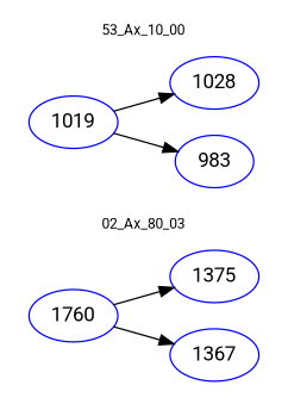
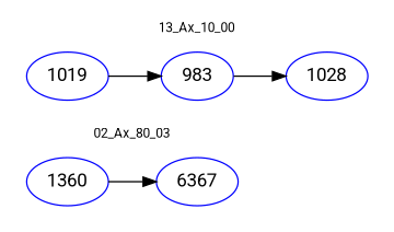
  digraph {
    fontname=Roboto
    rankdir=LR
    node [color=blue fontname=Roboto]
    edge [color=black fontname=Roboto]
-   n1 [label=1760]
-   n2 [label=1367]
-   n3 [label=1375]
+   n1 [label=1360]
+   n2 [label=6367]
    n4 [label=1019]
    n5 [label=983]
    n6 [label=1028]
    subgraph cluster_1 {
      color=white
      fontsize=10
      label="02_Ax_80_03"
      n1
      n2
-     n3
    }
    subgraph cluster_2 {
      color=white
      fontsize=10
-     label="53_Ax_10_00"
+     label="13_Ax_10_00"
      n4
      n5
      n6
    }
    n1 -> n2
-   n1 -> n3
    n4 -> n5
-   n4 -> n6
+   n5 -> n6
  }
